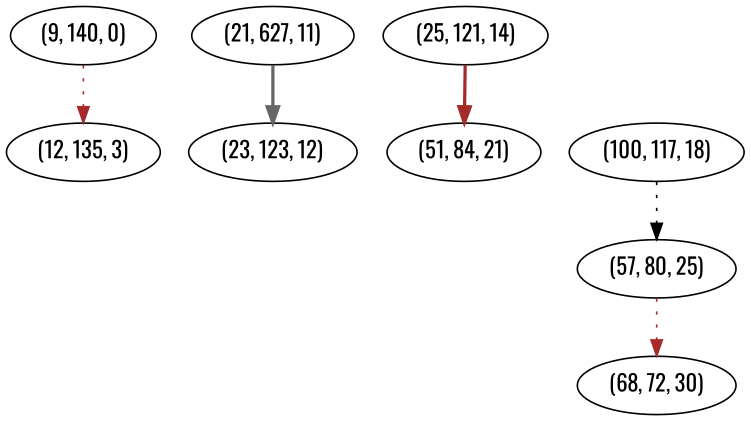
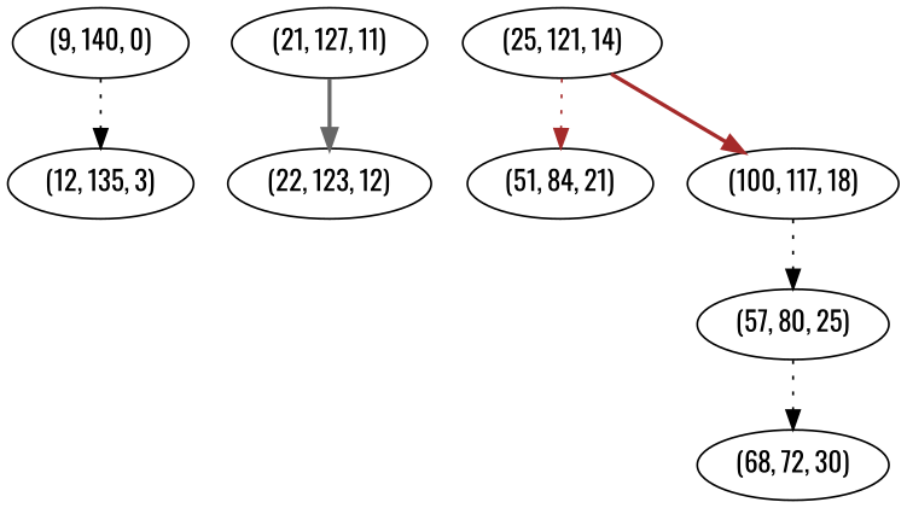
  digraph {
    fontname=Oswald
    node [fontname=Oswald]
    edge [color=black fontname=Oswald style=dotted]
    "(9, 140, 0)"
    "(12, 135, 3)"
-   "(21, 127, 11)" [label="(21, 627, 11)"]
-   "(22, 123, 12)" [label="(23, 123, 12)"]
+   "(21, 127, 11)"
+   "(22, 123, 12)"
    "(25, 121, 14)"
    "(51, 84, 21)"
    "(100, 117, 18)"
    "(57, 80, 25)"
    "(68, 72, 30)"
-   "(9, 140, 0)" -> "(12, 135, 3)" [color=brown]
+   "(9, 140, 0)" -> "(12, 135, 3)"
    "(21, 127, 11)" -> "(22, 123, 12)" [color=gray40 style=bold]
-   "(25, 121, 14)" -> "(51, 84, 21)" [color=brown style=bold]
+   "(25, 121, 14)" -> "(51, 84, 21)" [color=brown]
+   "(25, 121, 14)" -> "(100, 117, 18)" [color=brown style=bold]
    "(100, 117, 18)" -> "(57, 80, 25)"
-   "(57, 80, 25)" -> "(68, 72, 30)" [color=brown]
+   "(57, 80, 25)" -> "(68, 72, 30)"
  }
